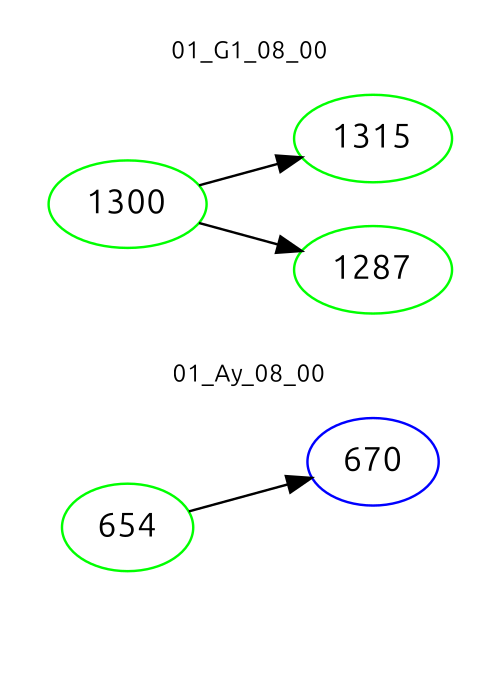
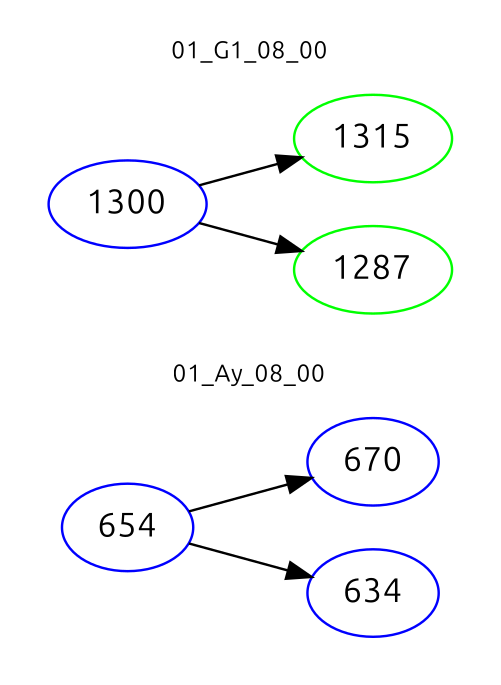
  digraph {
    fontname=Ubuntu
    rankdir=LR
    node [color=blue fontname=Ubuntu]
    edge [color=black fontname=Ubuntu]
-   n1 [color=green label=654]
+   n1 [label=654]
+   n2 [label=634]
    n3 [label=670]
-   n4 [color=green label=1300]
+   n4 [label=1300]
    n5 [color=green label=1287]
    n6 [color=green label=1315]
    subgraph cluster_1 {
      color=white
      fontsize=10
      label="01_Ay_08_00"
      n1
+     n2
      n3
    }
    subgraph cluster_2 {
      color=white
      fontsize=10
      label="01_G1_08_00"
      n4
      n5
      n6
    }
+   n1 -> n2
    n1 -> n3
    n4 -> n5
    n4 -> n6
  }
